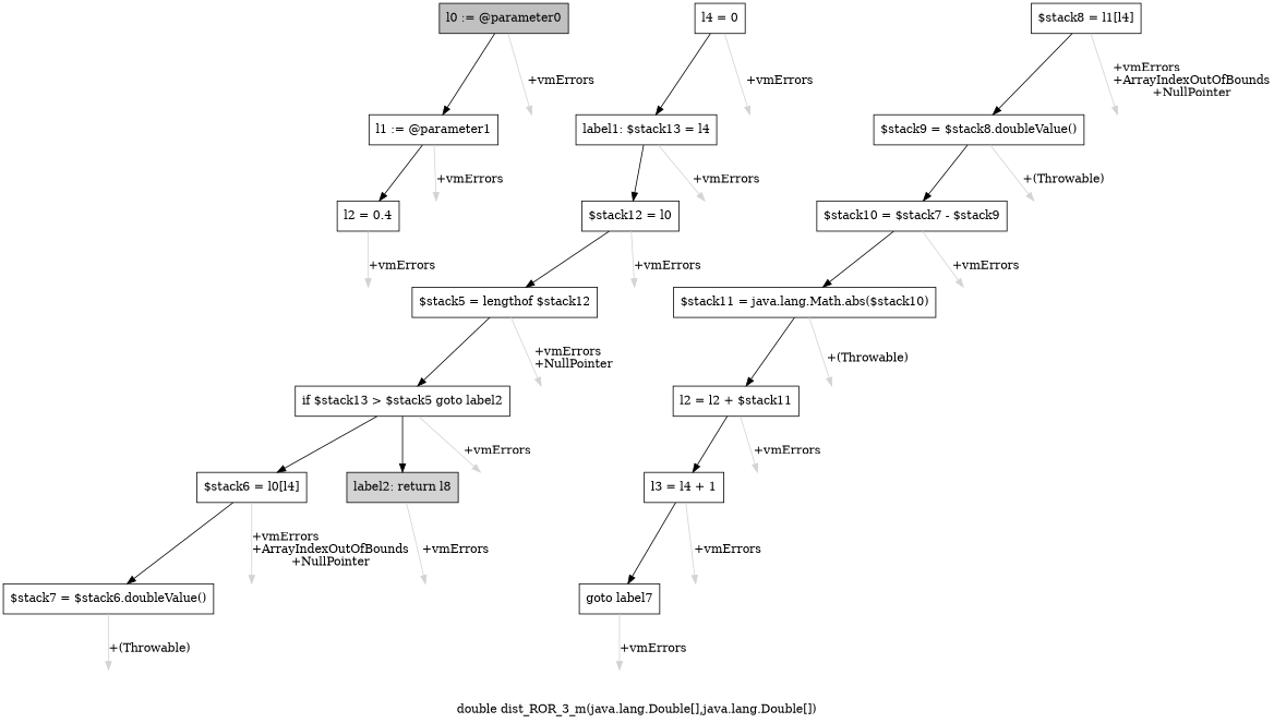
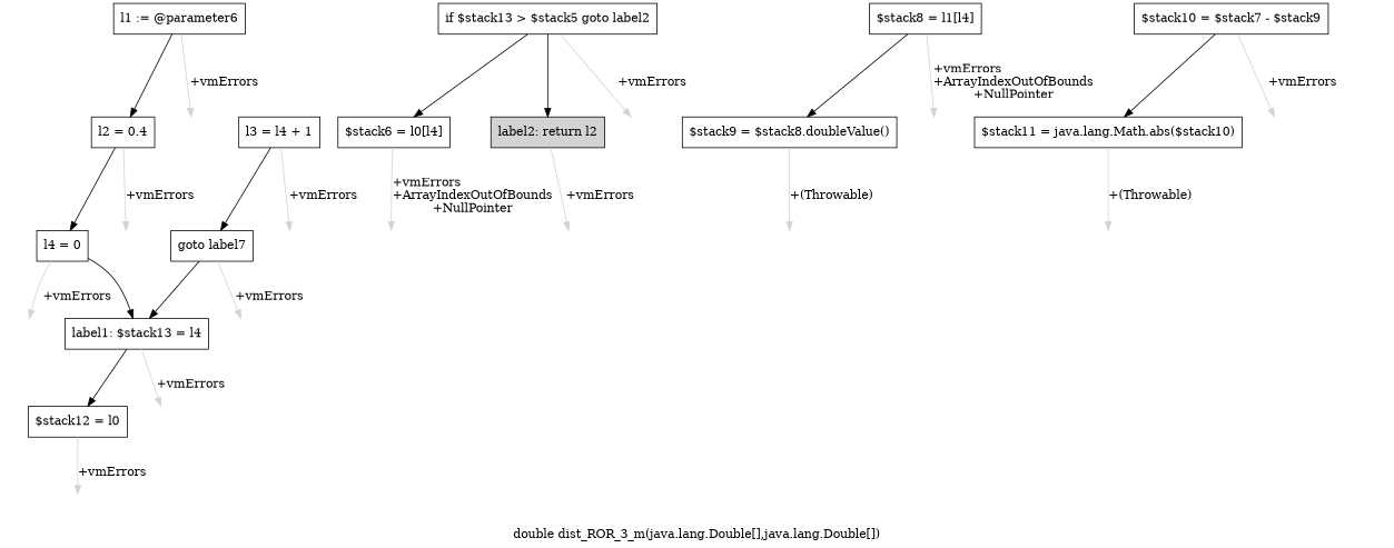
  digraph {
    label="double dist_ROR_3_m(java.lang.Double[],java.lang.Double[])"
    node [shape=box style=invis]
    edge [color=lightgray]
-   n1 [fillcolor=gray label="l0 := @parameter0" style=filled]
-   n2 [label="l1 := @parameter1" style=""]
+   n2 [label="l1 := @parameter6" style=""]
    n3 [label=Esc]
    n4 [label="l2 = 0.4" style=""]
    n5 [label=Esc]
    n6 [label="l4 = 0" style=""]
    n7 [label=Esc]
    n8 [label="label1: $stack13 = l4" style=""]
    n9 [label=Esc]
    n10 [label="$stack12 = l0" style=""]
    n11 [label=Esc]
-   n12 [label="$stack5 = lengthof $stack12" style=""]
    n13 [label=Esc]
    n14 [label="if $stack13 > $stack5 goto label2" style=""]
    n15 [label=Esc]
    n16 [label="$stack6 = l0[l4]" style=""]
-   n17 [fillcolor=lightgray label="label2: return l8" style=filled]
+   n17 [fillcolor=lightgray label="label2: return l2" style=filled]
    n18 [label=Esc]
-   n19 [label="$stack7 = $stack6.doubleValue()" style=""]
    n20 [label=Esc]
    n21 [label=Esc]
    n22 [label=Esc]
    n23 [label="$stack8 = l1[l4]" style=""]
    n24 [label="$stack9 = $stack8.doubleValue()" style=""]
    n25 [label=Esc]
    n26 [label="$stack10 = $stack7 - $stack9" style=""]
    n27 [label=Esc]
    n28 [label="$stack11 = java.lang.Math.abs($stack10)" style=""]
    n29 [label=Esc]
-   n30 [label="l2 = l2 + $stack11" style=""]
    n31 [label=Esc]
    n32 [label="l3 = l4 + 1" style=""]
    n33 [label=Esc]
    n34 [label="goto label7" style=""]
    n35 [label=Esc]
    n36 [label=Esc]
-   n1 -> n2 [color=black]
-   n1 -> n3 [label="\l+vmErrors"]
    n2 -> n4 [color=black]
    n2 -> n5 [label="\l+vmErrors"]
+   n4 -> n6 [color=black]
    n4 -> n7 [label="\l+vmErrors"]
    n6 -> n8 [color=black]
    n6 -> n9 [label="\l+vmErrors"]
    n8 -> n10 [color=black]
    n8 -> n11 [label="\l+vmErrors"]
-   n10 -> n12 [color=black]
    n10 -> n13 [label="\l+vmErrors"]
-   n12 -> n14 [color=black]
-   n12 -> n15 [label="\l+vmErrors\l+NullPointer"]
    n14 -> n16 [color=black]
    n14 -> n17 [color=black]
    n14 -> n18 [label="\l+vmErrors"]
-   n16 -> n19 [color=black]
    n16 -> n20 [label="\l+vmErrors\l+ArrayIndexOutOfBounds\l+NullPointer"]
    n17 -> n21 [label="\l+vmErrors"]
-   n19 -> n22 [label="\l+(Throwable)"]
    n23 -> n24 [color=black]
    n23 -> n25 [label="\l+vmErrors\l+ArrayIndexOutOfBounds\l+NullPointer"]
-   n24 -> n26 [color=black]
    n24 -> n27 [label="\l+(Throwable)"]
    n26 -> n28 [color=black]
    n26 -> n29 [label="\l+vmErrors"]
-   n28 -> n30 [color=black]
    n28 -> n31 [label="\l+(Throwable)"]
-   n30 -> n32 [color=black]
-   n30 -> n33 [label="\l+vmErrors"]
    n32 -> n34 [color=black]
    n32 -> n35 [label="\l+vmErrors"]
+   n34 -> n8 [color=black]
    n34 -> n36 [label="\l+vmErrors"]
  }
